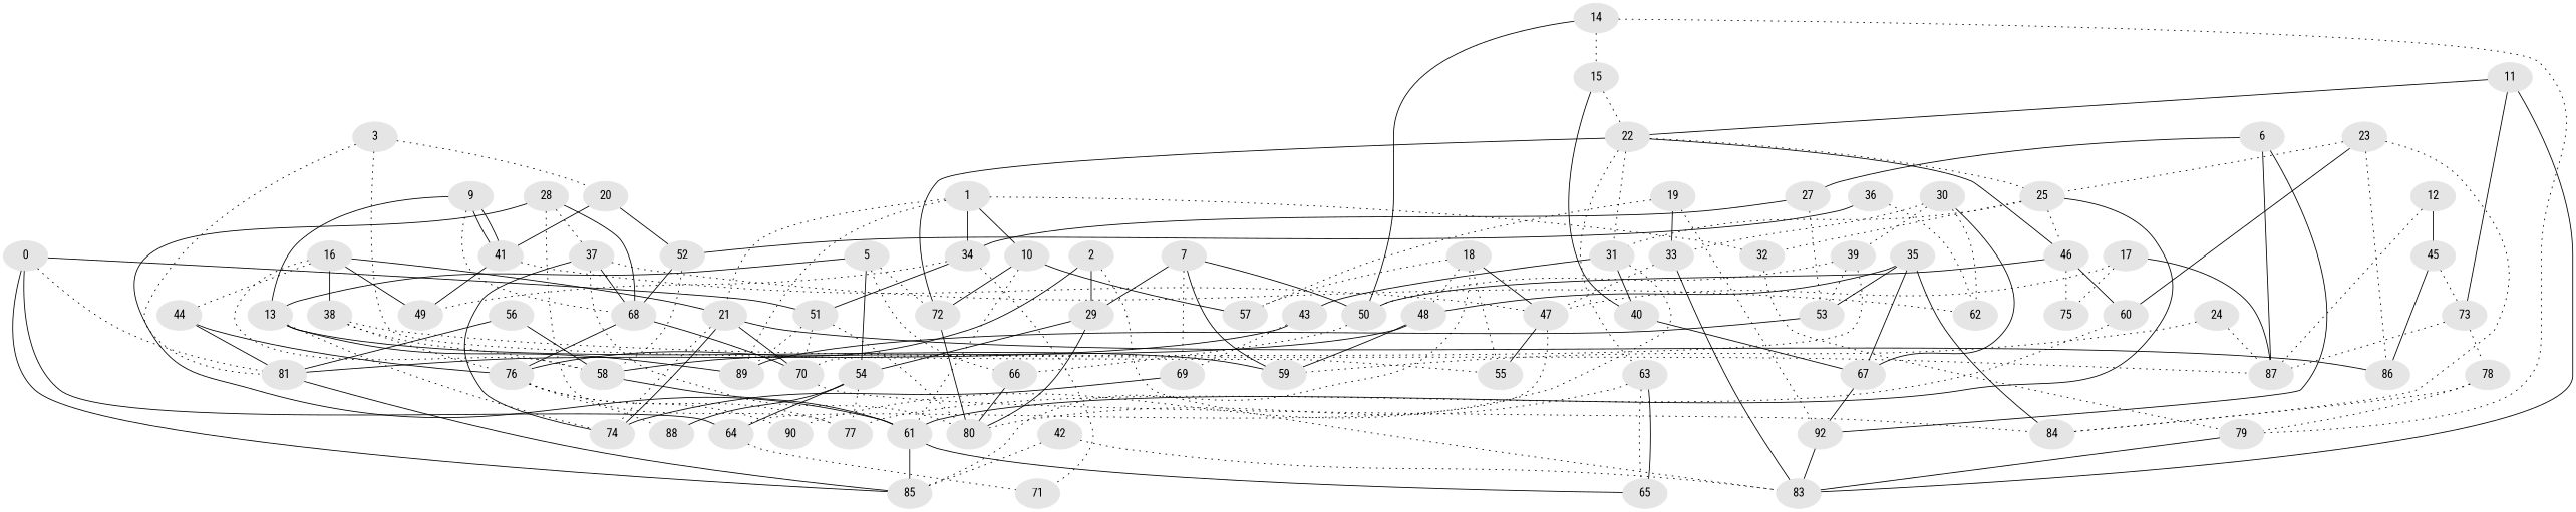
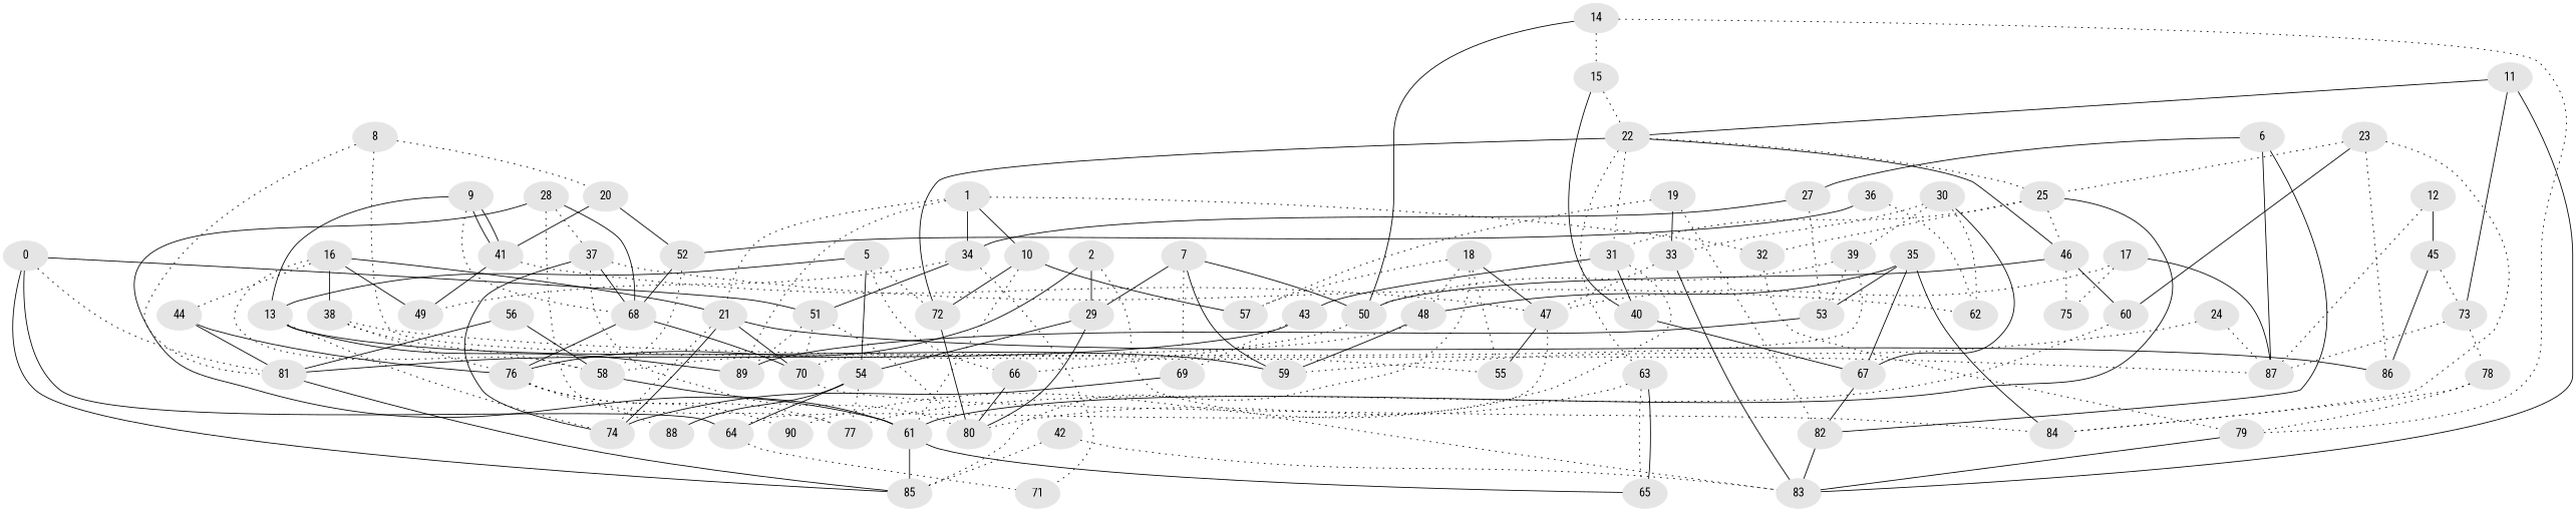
  graph {
    fontname="Roboto Condensed"
    node [color=gray90 fontname="Roboto Condensed" style=filled]
    edge [fontname="Roboto Condensed" style=solid]
    1
    10
    21
    32
    34
    89
    72
    57
    61
    74
    70
    86
    79
    51
    49
    71
    2
    29
    76
    83
    54
    80
    77
    90
    88
-   3
+   3 [label=8]
    20
    55
    81
    41
    52
    85
    n33 [label=0]
    64
    5
    13
    66
    59
    6
    27
-   82 [label=92]
+   82
    87
    53
    7
    50
    69
    73
    78
    9
    68
    47
    65
    11
    22
    25
    31
    46
    63
    12
    45
    14
    15
    40
    67
    16
    38
    44
    58
    17
    75
    18
    48
    19
    33
    84
    43
    60
    23
    24
    28
    37
    62
    30
    39
    35
    36
    42
    56
    1 -- 10
    1 -- 21 [style=dotted]
    1 -- 32 [style=dotted]
    1 -- 34
    1 -- 89 [style=dotted]
    10 -- 72
    10 -- 57
    10 -- 61 [style=dotted]
    21 -- 74 [style=dotted]
    21 -- 74
    21 -- 70
    21 -- 86
    32 -- 79 [style=dotted]
    34 -- 51
    34 -- 49 [style=dotted]
    34 -- 71 [style=dotted]
    72 -- 80
    61 -- 85
    61 -- 65
    70 -- 84 [style=dotted]
    79 -- 83
    51 -- 89 [style=dotted]
    51 -- 70 [style=dotted]
    51 -- 80 [style=dotted]
    2 -- 29
    2 -- 76
    2 -- 83 [style=dotted]
    29 -- 54
    29 -- 80
    76 -- 77 [style=dotted]
    76 -- 90 [style=dotted]
    76 -- 88 [style=dotted]
    54 -- 77 [style=dotted]
    54 -- 88
    54 -- 64
    3 -- 20 [style=dotted]
    3 -- 55 [style=dotted]
    3 -- 81 [style=dotted]
    20 -- 41
    20 -- 52
    81 -- 85
    41 -- 49
    41 -- 47 [style=dotted]
    52 -- 68
    52 -- 58 [style=dotted]
    n33 -- 51
    n33 -- 81 [style=dotted]
    n33 -- 85
    n33 -- 64
    64 -- 71 [style=dotted]
    5 -- 72 [style=dotted]
    5 -- 54
    5 -- 13
    5 -- 66 [style=dotted]
    13 -- 89
    13 -- 74 [style=dotted]
    13 -- 59
    66 -- 80
    6 -- 27
    6 -- 82
    6 -- 87
    27 -- 34
    27 -- 53 [style=dotted]
    82 -- 83
    53 -- 89
    7 -- 29
    7 -- 59
    7 -- 50
    7 -- 69 [style=dotted]
    50 -- 66 [style=dotted]
    69 -- 74
    73 -- 87 [style=dotted]
    73 -- 78 [style=dotted]
    78 -- 79 [style=dotted]
    78 -- 84 [style=dotted]
    9 -- 41
    9 -- 41
    9 -- 13
    9 -- 68 [style=dotted]
    68 -- 70
    68 -- 76
    47 -- 55
    47 -- 64 [style=dotted]
    11 -- 83
    11 -- 73
    11 -- 22
    22 -- 72
    22 -- 25 [style=dotted]
    22 -- 31 [style=dotted]
    22 -- 46
    22 -- 63 [style=dotted]
    25 -- 32 [style=dotted]
    25 -- 61
    25 -- 31 [style=dotted]
    25 -- 46 [style=dotted]
    31 -- 90 [style=dotted]
    31 -- 40
    31 -- 43
    46 -- 50
    46 -- 75 [style=dotted]
    46 -- 60
    63 -- 80 [style=dotted]
    63 -- 65 [style=dotted]
    63 -- 65
    12 -- 87 [style=dotted]
    12 -- 45
    45 -- 86
    45 -- 73 [style=dotted]
    14 -- 79 [style=dotted]
    14 -- 50
    14 -- 15 [style=dotted]
    15 -- 22 [style=dotted]
    15 -- 40
    40 -- 67
    67 -- 82
    16 -- 21
    16 -- 49
    16 -- 38
    16 -- 44 [style=dotted]
    16 -- 58 [style=dotted]
    38 -- 76 [style=dotted]
    38 -- 87 [style=dotted]
    38 -- 58 [style=dotted]
    44 -- 76
    44 -- 81
    58 -- 61
    17 -- 87
    17 -- 47 [style=dotted]
    17 -- 75 [style=dotted]
    18 -- 57 [style=dotted]
    18 -- 55 [style=dotted]
    18 -- 85 [style=dotted]
    18 -- 47
    18 -- 48 [style=dotted]
    48 -- 59
-   48 -- 58
+   48 -- 58 [style=dotted]
    19 -- 57 [style=dotted]
    19 -- 82 [style=dotted]
    19 -- 33
    33 -- 83
    33 -- 47 [style=dotted]
    43 -- 81
    43 -- 69 [style=dotted]
    60 -- 77 [style=dotted]
    23 -- 86 [style=dotted]
    23 -- 25 [style=dotted]
    23 -- 84 [style=dotted]
    23 -- 60
    24 -- 59 [style=dotted]
    24 -- 87 [style=dotted]
    28 -- 61
    28 -- 77 [style=dotted]
    28 -- 68
    28 -- 37 [style=dotted]
    37 -- 74
    37 -- 80 [style=dotted]
    37 -- 68
    37 -- 62 [style=dotted]
    30 -- 67
    30 -- 33 [style=dotted]
    30 -- 62 [style=dotted]
    30 -- 39 [style=dotted]
    39 -- 70 [style=dotted]
    39 -- 53 [style=dotted]
    39 -- 50 [style=dotted]
    35 -- 53
    35 -- 67
    35 -- 48
    35 -- 84
    36 -- 52
    36 -- 62 [style=dotted]
    42 -- 83 [style=dotted]
    42 -- 85 [style=dotted]
    56 -- 81
    56 -- 58
  }
